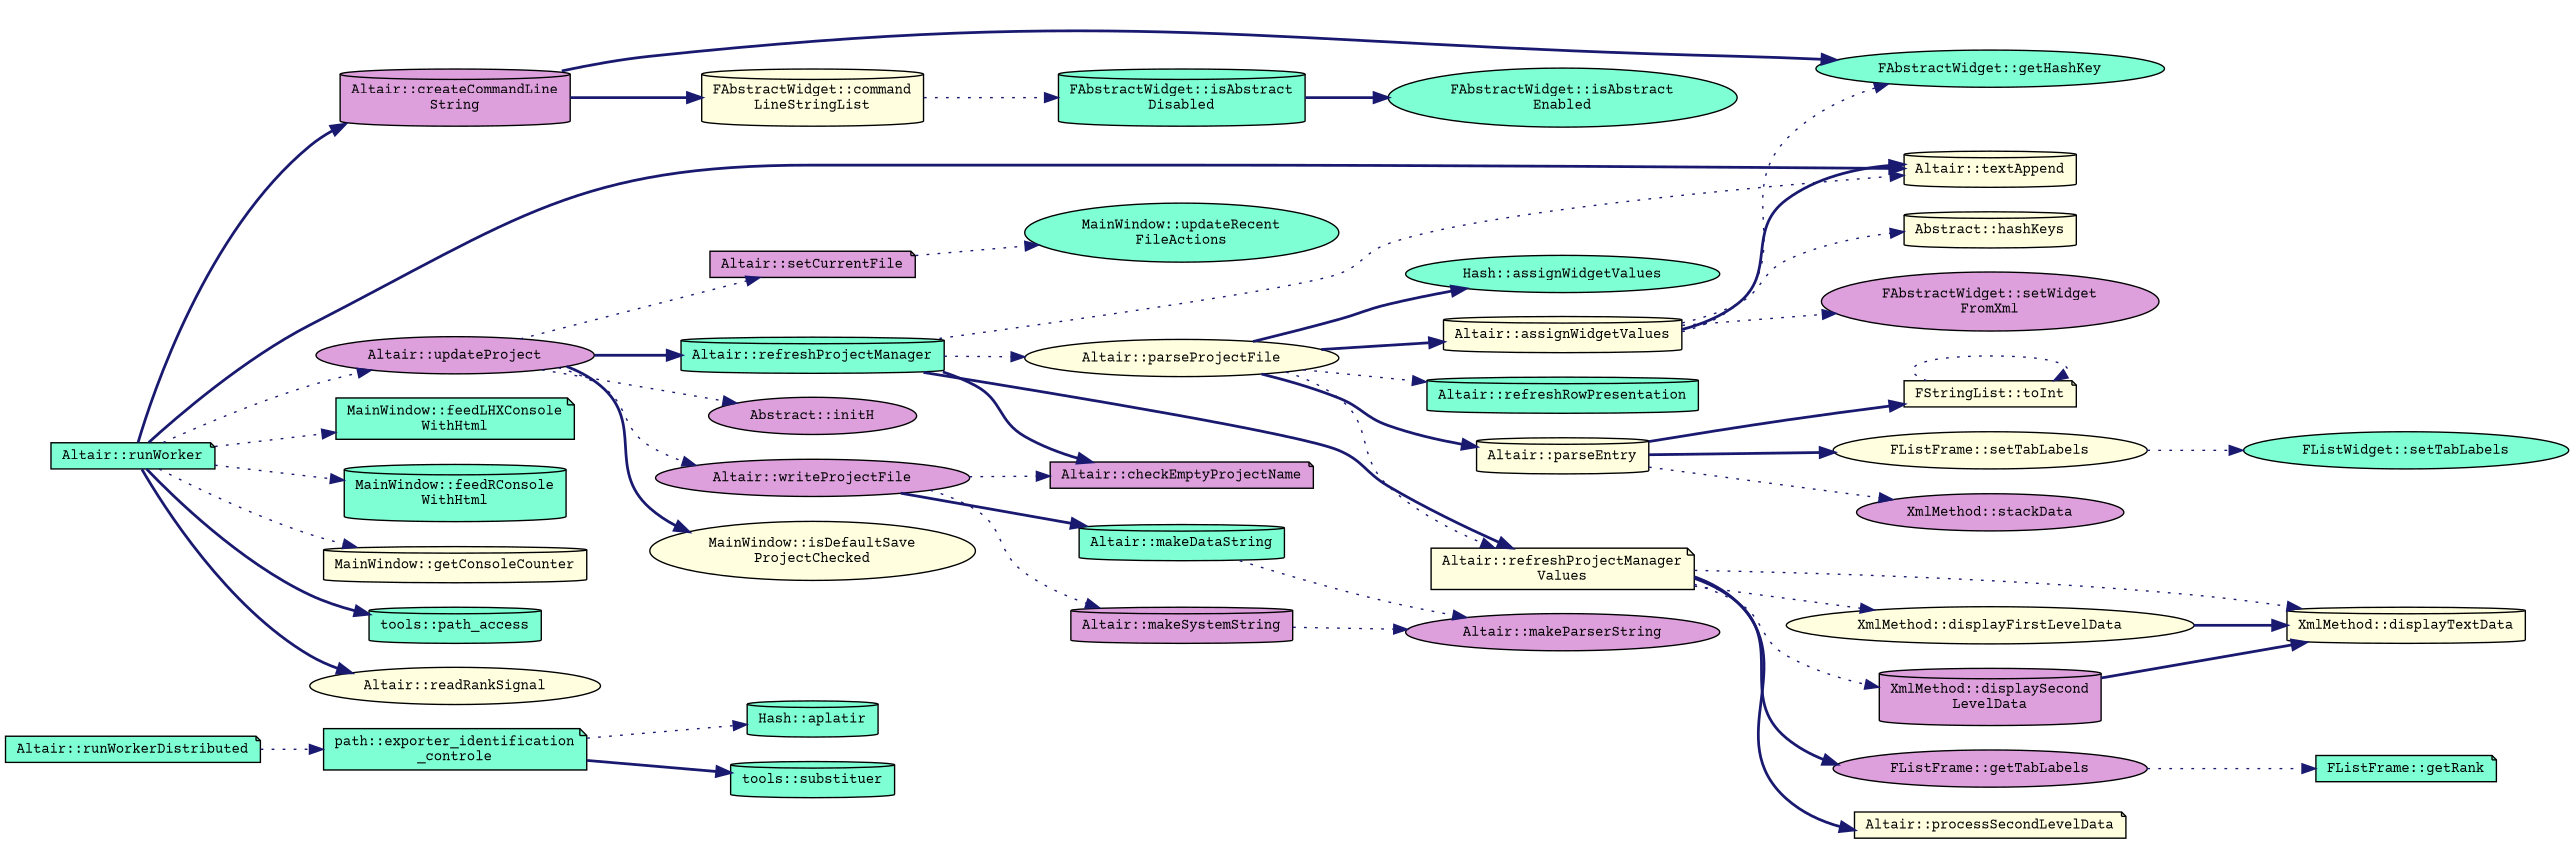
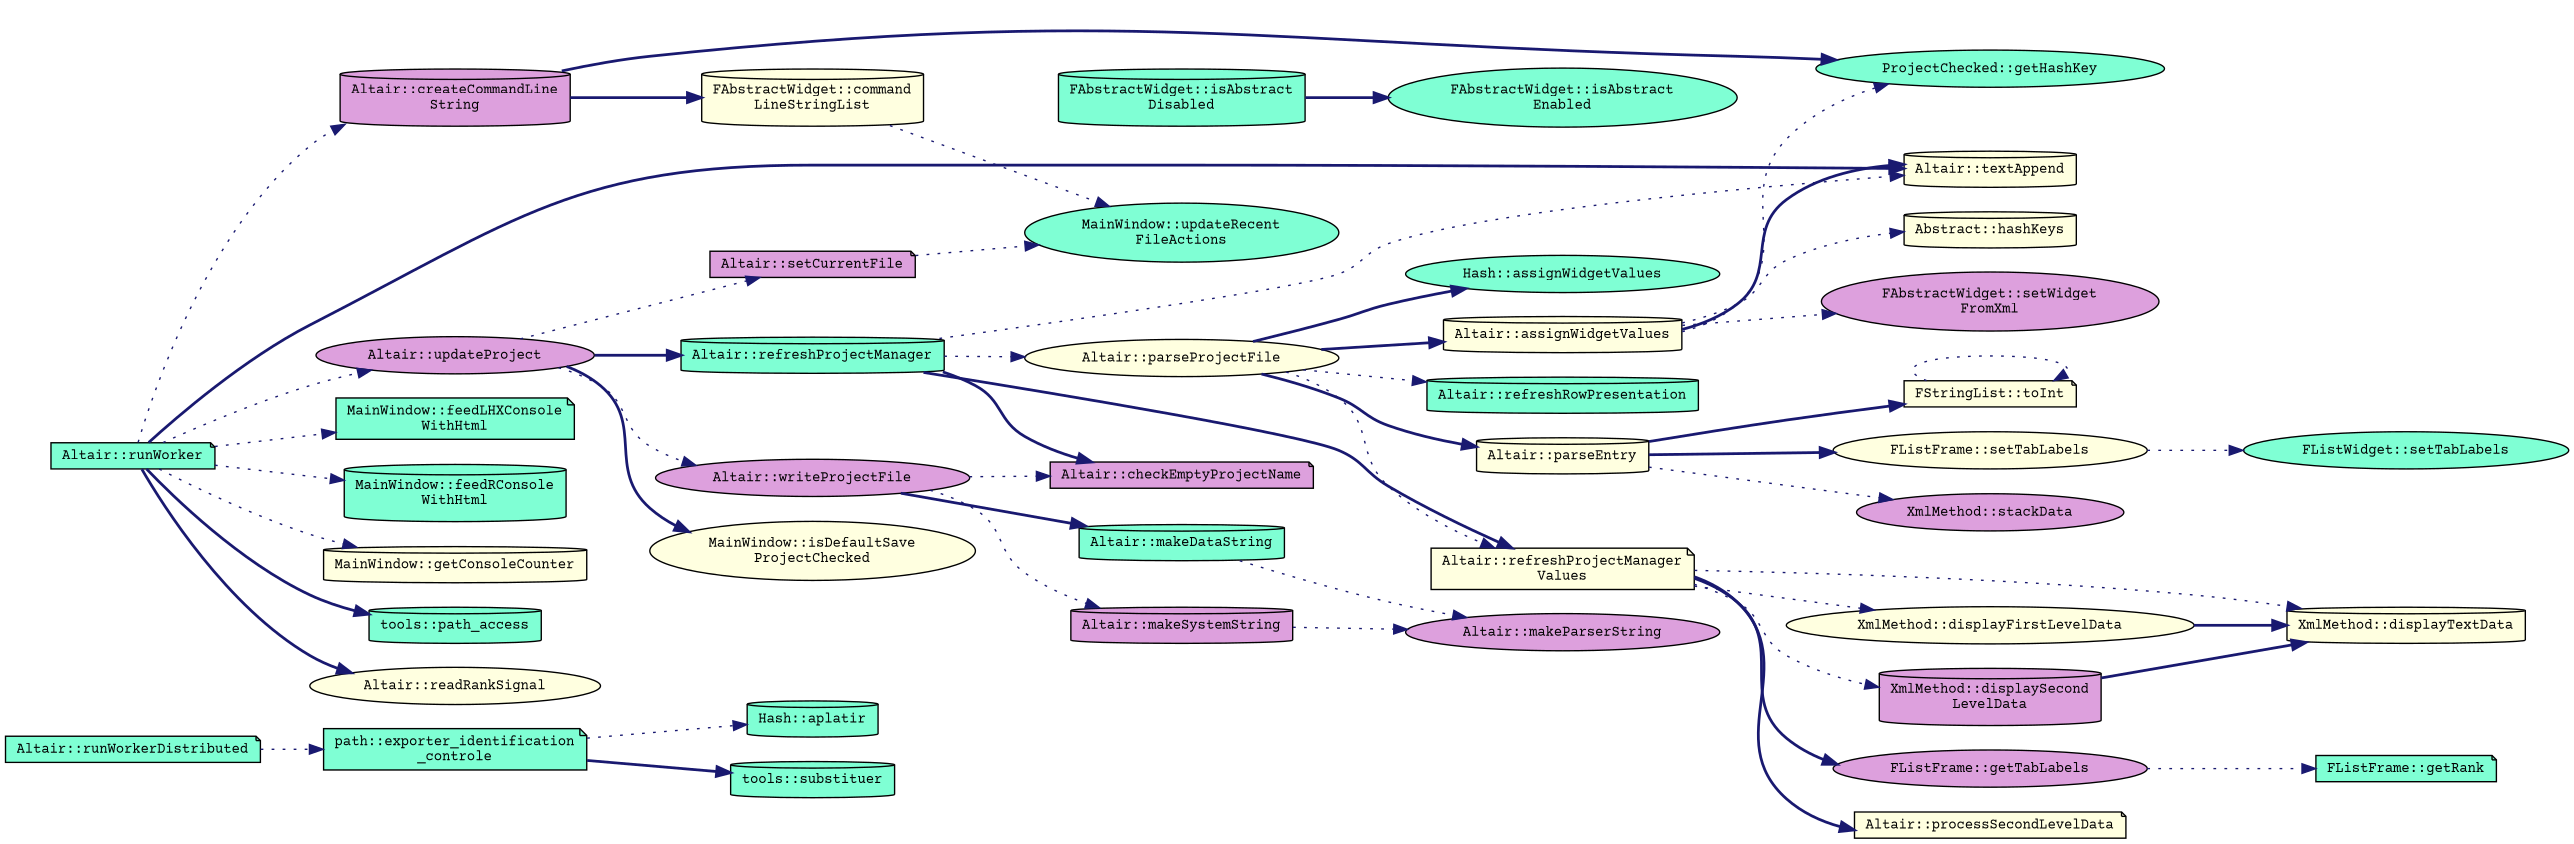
  digraph {
    fontname="Courier Prime"
    rankdir=LR
    node [color=black fillcolor=aquamarine fontname="Courier Prime" fontsize=10 shape=cylinder style=filled]
    edge [color=midnightblue fontname="Courier Prime" fontsize=10 labelfontname=Helvetica labelfontsize=10 style=dotted]
    n1 [fontcolor=black height=0.2 label="Altair::runWorkerDistributed" shape=note width=0.4]
    n2 [height=0.2 label="path::exporter_identification\l_controle" shape=note width=0.4]
    n3 [height=0.2 label="Hash::aplatir" width=0.4]
    n4 [height=0.2 label="tools::substituer" width=0.4]
    n5 [height=0.2 label="Altair::runWorker" shape=note width=0.4]
    n6 [fillcolor=plum height=0.2 label="Altair::createCommandLine\lString" width=0.4]
    n7 [height=0.2 label="MainWindow::feedLHXConsole\lWithHtml" shape=note width=0.4]
    n8 [height=0.2 label="MainWindow::feedRConsole\lWithHtml" width=0.4]
    n9 [fillcolor=lightyellow height=0.2 label="MainWindow::getConsoleCounter" width=0.4]
    n10 [height=0.2 label="tools::path_access" width=0.4]
    n11 [fillcolor=lightyellow height=0.2 label="Altair::readRankSignal" shape=ellipse width=0.4]
    n12 [fillcolor=lightyellow height=0.2 label="Altair::textAppend" width=0.4]
    n13 [fillcolor=plum height=0.2 label="Altair::updateProject" shape=ellipse width=0.4]
    n14 [fillcolor=lightyellow height=0.2 label="FAbstractWidget::command\lLineStringList" width=0.4]
-   n15 [height=0.2 label="FAbstractWidget::getHashKey" shape=ellipse width=0.4]
+   n15 [height=0.2 label="ProjectChecked::getHashKey" shape=ellipse width=0.4]
    n16 [fillcolor=plum height=0.2 label="Altair::setCurrentFile" shape=note width=0.4]
    n17 [fillcolor=lightyellow height=0.2 label="MainWindow::isDefaultSave\lProjectChecked" shape=ellipse width=0.4]
    n18 [fillcolor=plum height=0.2 label="Altair::writeProjectFile" shape=ellipse width=0.4]
-   n19 [fillcolor=plum height=0.2 label="Abstract::initH" shape=ellipse width=0.4]
    n20 [height=0.2 label="Altair::refreshProjectManager" width=0.4]
    n21 [height=0.2 label="FAbstractWidget::isAbstract\lDisabled" width=0.4]
    n22 [height=0.2 label="FAbstractWidget::isAbstract\lEnabled" shape=ellipse width=0.4]
    n23 [height=0.2 label="MainWindow::updateRecent\lFileActions" shape=ellipse width=0.4]
    n24 [fillcolor=plum height=0.2 label="Altair::checkEmptyProjectName" shape=note width=0.4]
    n25 [height=0.2 label="Altair::makeDataString" width=0.4]
    n26 [fillcolor=plum height=0.2 label="Altair::makeSystemString" width=0.4]
    n27 [fillcolor=lightyellow height=0.2 label="Altair::parseProjectFile" shape=ellipse width=0.4]
    n28 [fillcolor=lightyellow height=0.2 label="Altair::refreshProjectManager\lValues" shape=note width=0.4]
    n29 [fillcolor=plum height=0.2 label="Altair::makeParserString" shape=ellipse width=0.4]
    n30 [fillcolor=lightyellow height=0.2 label="Altair::assignWidgetValues" width=0.4]
    n31 [height=0.2 label="Hash::assignWidgetValues" shape=ellipse width=0.4]
    n32 [fillcolor=lightyellow height=0.2 label="Altair::parseEntry" width=0.4]
    n33 [height=0.2 label="Altair::refreshRowPresentation" width=0.4]
    n34 [fillcolor=lightyellow height=0.2 label="XmlMethod::displayFirstLevelData" shape=ellipse width=0.4]
    n35 [fillcolor=lightyellow height=0.2 label="XmlMethod::displayTextData" width=0.4]
    n36 [fillcolor=plum height=0.2 label="XmlMethod::displaySecond\lLevelData" width=0.4]
    n37 [fillcolor=plum height=0.2 label="FListFrame::getTabLabels" shape=ellipse width=0.4]
    n38 [fillcolor=lightyellow height=0.2 label="Altair::processSecondLevelData" shape=note width=0.4]
    n39 [fillcolor=lightyellow height=0.2 label="Abstract::hashKeys" width=0.4]
    n40 [fillcolor=plum height=0.2 label="FAbstractWidget::setWidget\lFromXml" shape=ellipse width=0.4]
    n41 [fillcolor=lightyellow height=0.2 label="FListFrame::setTabLabels" shape=ellipse width=0.4]
    n42 [fillcolor=plum height=0.2 label="XmlMethod::stackData" shape=ellipse width=0.4]
    n43 [fillcolor=lightyellow height=0.2 label="FStringList::toInt" shape=note width=0.4]
    n44 [height=0.2 label="FListWidget::setTabLabels" shape=ellipse width=0.4]
    n45 [height=0.2 label="FListFrame::getRank" shape=note width=0.4]
    n1 -> n2
    n2 -> n3
    n2 -> n4 [style=bold]
-   n5 -> n6 [style=bold]
+   n5 -> n6
    n5 -> n7
    n5 -> n8
    n5 -> n9
    n5 -> n10 [style=bold]
    n5 -> n11 [style=bold]
    n5 -> n12 [style=bold]
    n5 -> n13
    n6 -> n14 [style=bold]
    n6 -> n15 [style=bold]
    n13 -> n16
    n13 -> n17 [style=bold]
    n13 -> n18
-   n13 -> n19
    n13 -> n20 [style=bold]
-   n14 -> n21
+   n14 -> n23
    n16 -> n23
    n18 -> n24
    n18 -> n25 [style=bold]
    n18 -> n26
    n20 -> n12
    n20 -> n24 [style=bold]
    n20 -> n27
    n20 -> n28 [style=bold]
    n21 -> n22 [style=bold]
    n25 -> n29
    n26 -> n29
    n27 -> n28
    n27 -> n30 [style=bold]
    n27 -> n31 [style=bold]
    n27 -> n32 [style=bold]
    n27 -> n33
    n28 -> n34
    n28 -> n35
    n28 -> n36
    n28 -> n37 [style=bold]
    n28 -> n38 [style=bold]
    n30 -> n12 [style=bold]
    n30 -> n15
    n30 -> n39
    n30 -> n40
    n32 -> n41 [style=bold]
    n32 -> n42
    n32 -> n43 [style=bold]
    n34 -> n35 [style=bold]
    n36 -> n35 [style=bold]
    n37 -> n45
    n41 -> n44
    n43 -> n43
  }
